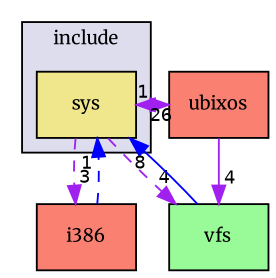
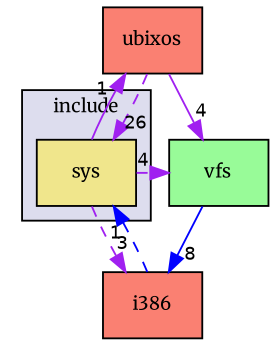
  digraph {
    compound=true
    fontname=Merriweather
    node [fillcolor=salmon fontname=Merriweather fontsize=10 shape=box style=filled]
    edge [color=purple fontname=Merriweather headlabel=1 labeldistance=1.5 labelfontname=Helvetica labelfontsize=10 style=dashed]
    n1 [fillcolor=khaki label=sys pencolor=black]
    n2 [label=i386]
    n3 [label=ubixos]
    n4 [fillcolor=palegreen label=vfs]
    subgraph cluster_1 {
      bgcolor="#ddddee"
      fontsize=10
      label=include
      pencolor=black
      n1
    }
    n1 -> n2 [headlabel=3]
    n1 -> n3 [style=solid]
    n1 -> n4 [headlabel=4]
    n2 -> n1 [color=blue]
    n3 -> n1 [headlabel=26]
    n3 -> n4 [headlabel=4 style=solid]
-   n4 -> n1 [color=blue headlabel=8 style=solid]
+   n4 -> n2 [color=blue headlabel=8 style=solid]
  }
